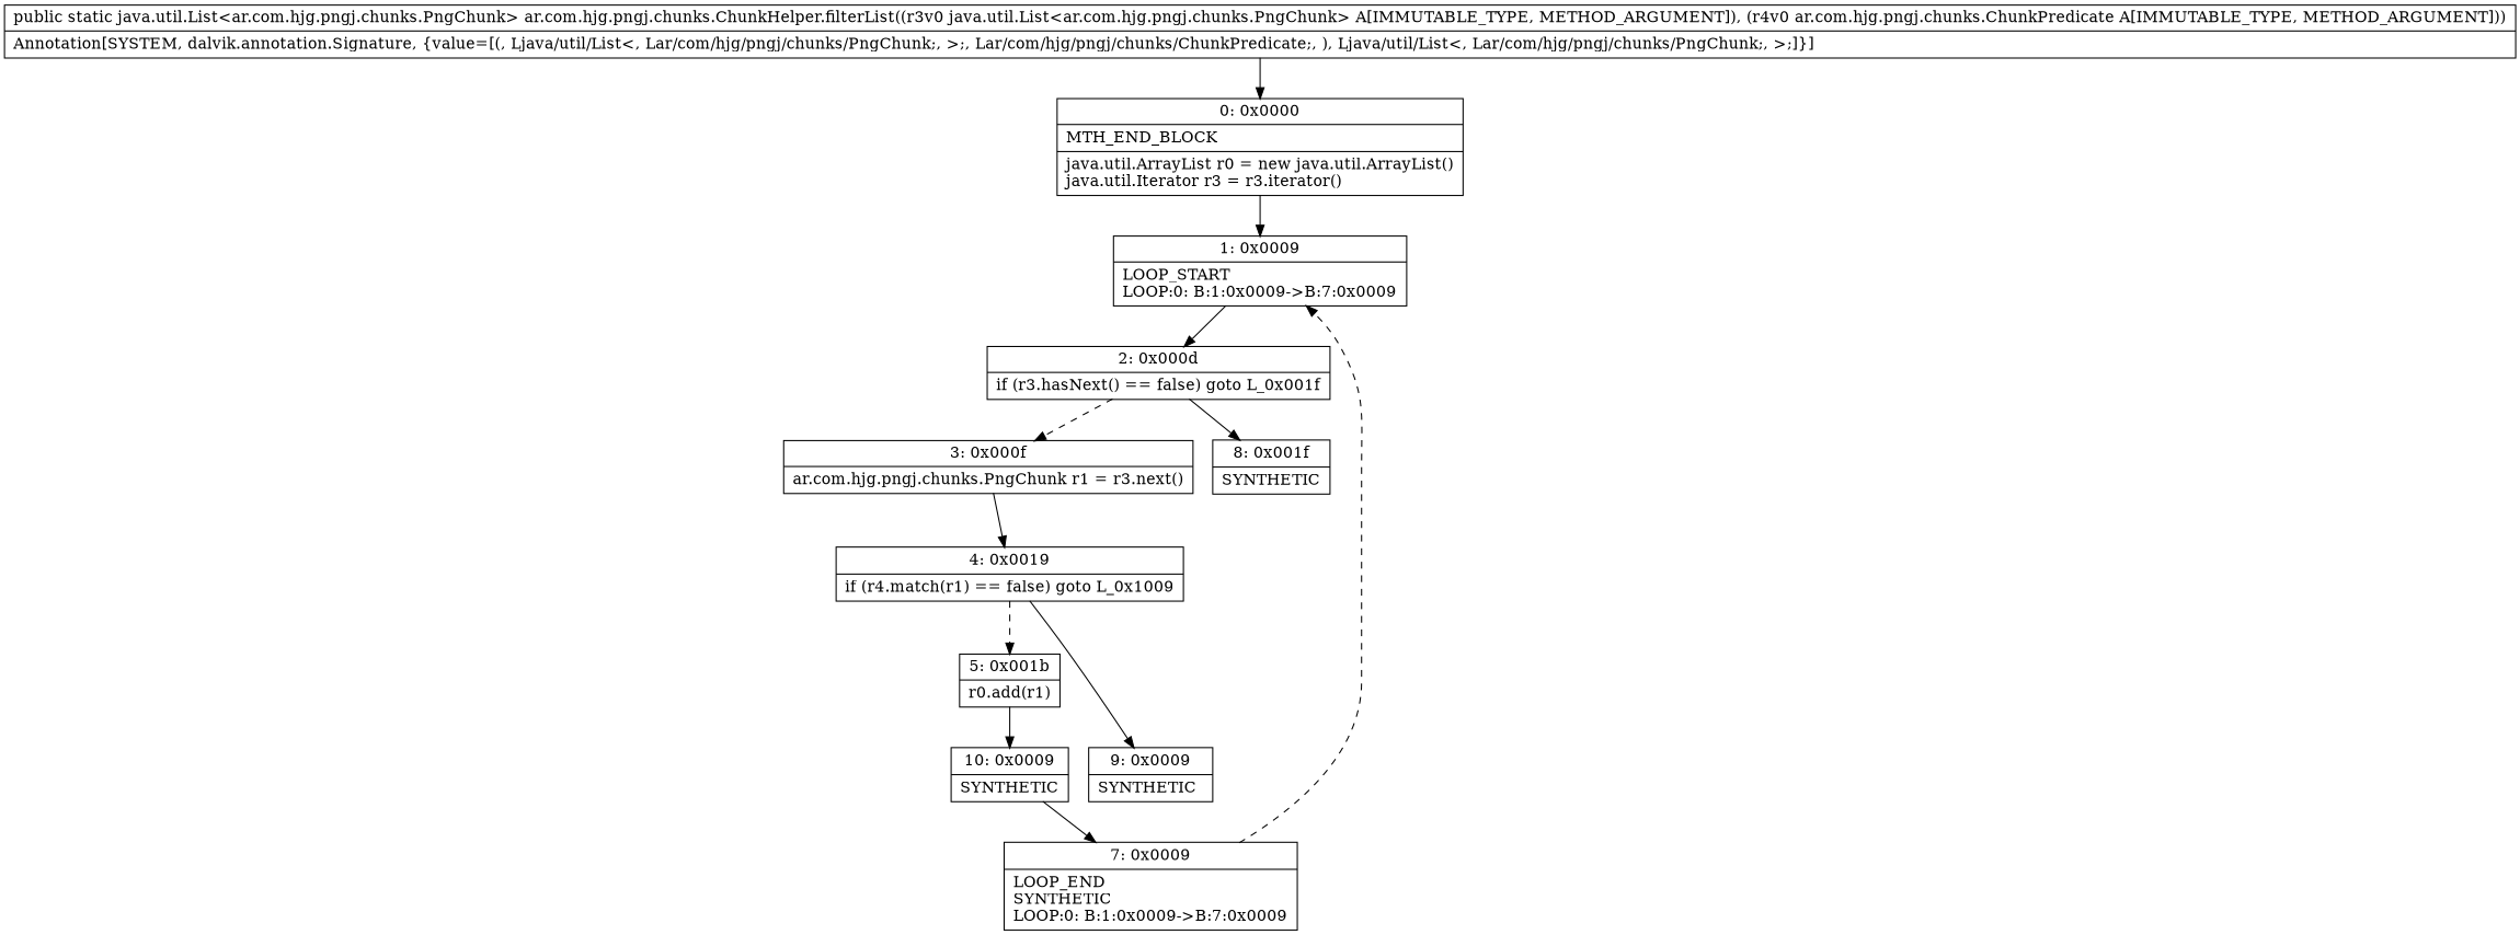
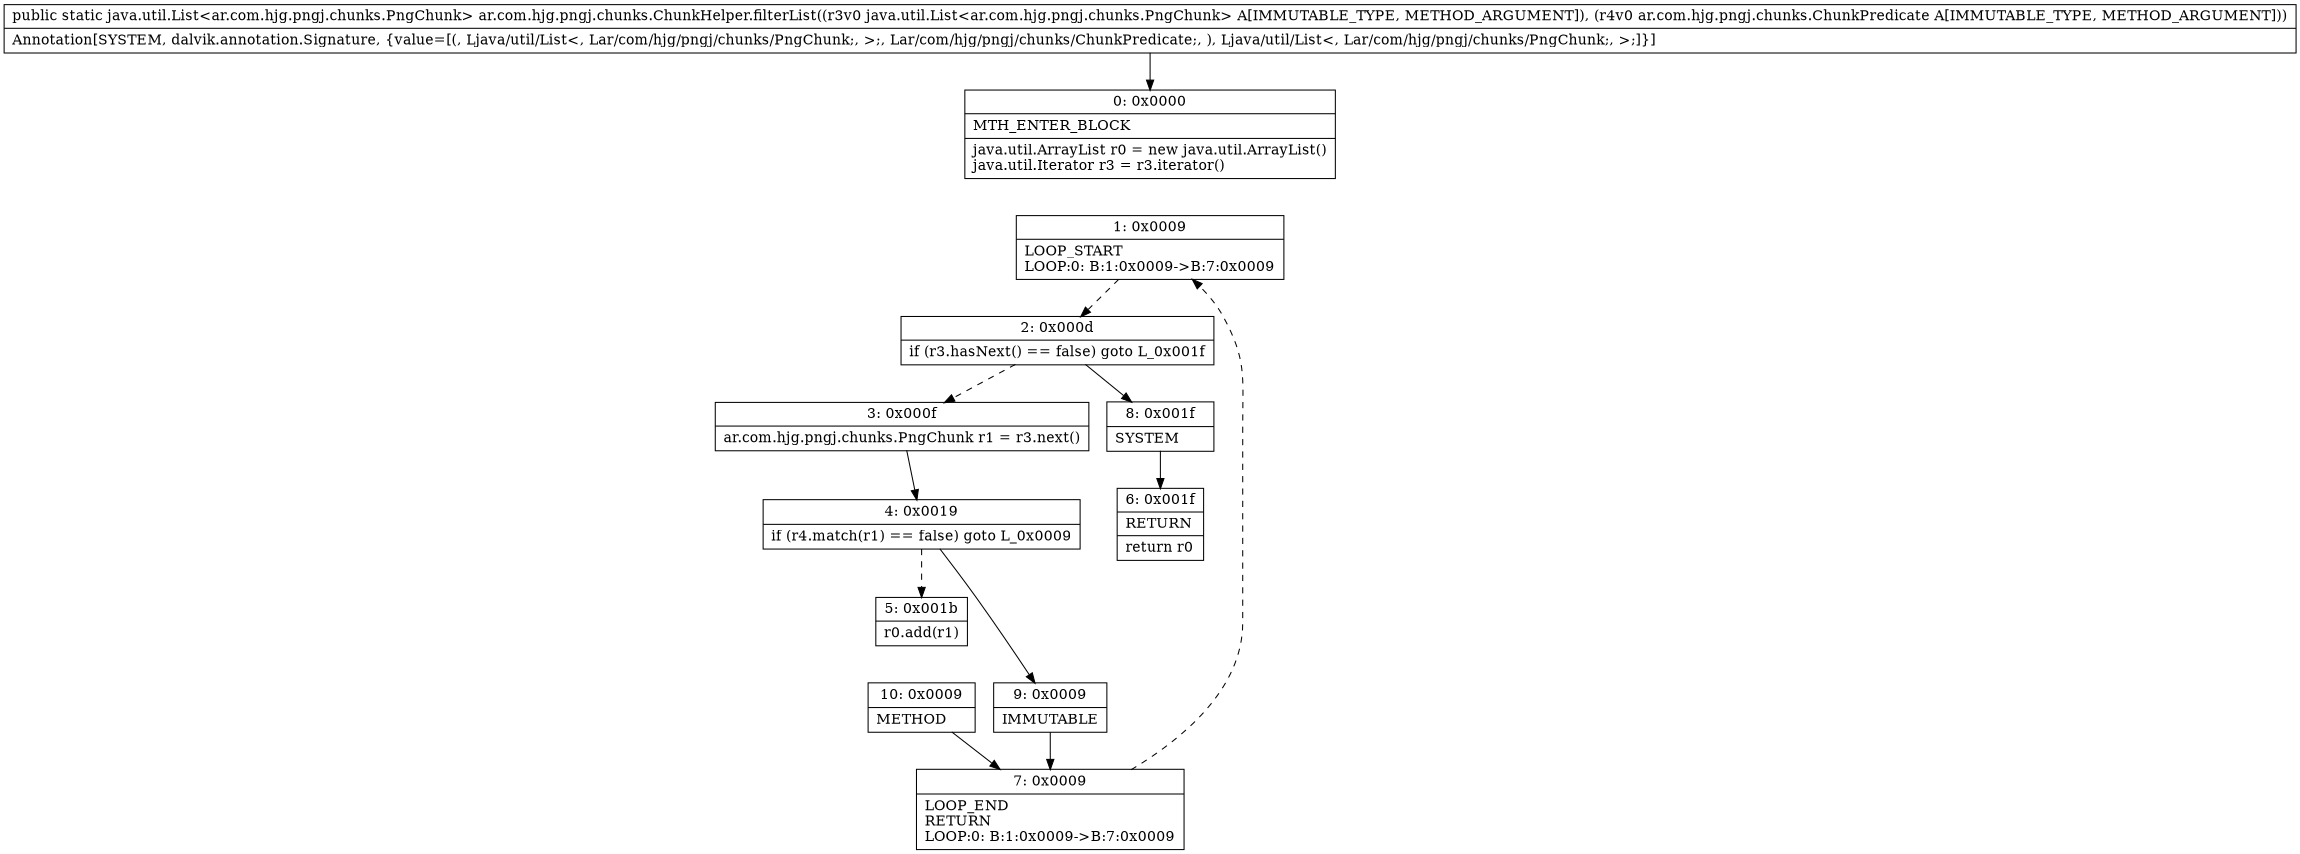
  digraph {
    node [shape=record]
-   n1 [label="{0\:\ 0x0000|MTH_END_BLOCK\l|java.util.ArrayList r0 = new java.util.ArrayList()\ljava.util.Iterator r3 = r3.iterator()\l}"]
+   n1 [label="{0\:\ 0x0000|MTH_ENTER_BLOCK\l|java.util.ArrayList r0 = new java.util.ArrayList()\ljava.util.Iterator r3 = r3.iterator()\l}"]
    n2 [label="{1\:\ 0x0009|LOOP_START\lLOOP:0: B:1:0x0009\-\>B:7:0x0009\l}"]
    n3 [label="{2\:\ 0x000d|if (r3.hasNext() == false) goto L_0x001f\l}"]
    n4 [label="{3\:\ 0x000f|ar.com.hjg.pngj.chunks.PngChunk r1 = r3.next()\l}"]
-   n5 [label="{8\:\ 0x001f|SYNTHETIC\l}"]
-   n6 [label="{4\:\ 0x0019|if (r4.match(r1) == false) goto L_0x1009\l}"]
+   n5 [label="{8\:\ 0x001f|SYSTEM\l}"]
+   n6 [label="{4\:\ 0x0019|if (r4.match(r1) == false) goto L_0x0009\l}"]
+   n7 [label="{6\:\ 0x001f|RETURN\l|return r0\l}"]
    n8 [label="{5\:\ 0x001b|r0.add(r1)\l}"]
-   n9 [label="{9\:\ 0x0009|SYNTHETIC\l}"]
-   n10 [label="{10\:\ 0x0009|SYNTHETIC\l}"]
-   n11 [label="{7\:\ 0x0009|LOOP_END\lSYNTHETIC\lLOOP:0: B:1:0x0009\-\>B:7:0x0009\l}"]
+   n9 [label="{9\:\ 0x0009|IMMUTABLE\l}"]
+   n10 [label="{10\:\ 0x0009|METHOD\l}"]
+   n11 [label="{7\:\ 0x0009|LOOP_END\lRETURN\lLOOP:0: B:1:0x0009\-\>B:7:0x0009\l}"]
    n12 [label="{public static java.util.List\<ar.com.hjg.pngj.chunks.PngChunk\> ar.com.hjg.pngj.chunks.ChunkHelper.filterList((r3v0 java.util.List\<ar.com.hjg.pngj.chunks.PngChunk\> A[IMMUTABLE_TYPE, METHOD_ARGUMENT]), (r4v0 ar.com.hjg.pngj.chunks.ChunkPredicate A[IMMUTABLE_TYPE, METHOD_ARGUMENT]))  | Annotation[SYSTEM, dalvik.annotation.Signature, \{value=[(, Ljava\/util\/List\<, Lar\/com\/hjg\/pngj\/chunks\/PngChunk;, \>;, Lar\/com\/hjg\/pngj\/chunks\/ChunkPredicate;, ), Ljava\/util\/List\<, Lar\/com\/hjg\/pngj\/chunks\/PngChunk;, \>;]\}]\l}"]
-   n1 -> n2
-   n2 -> n3
+   n2 -> n3 [style=dashed]
    n3 -> n4 [style=dashed]
    n3 -> n5
    n4 -> n6
+   n5 -> n7
    n6 -> n8 [style=dashed]
    n6 -> n9
-   n8 -> n10
+   n9 -> n11
    n10 -> n11
    n11 -> n2 [style=dashed]
    n12 -> n1
  }
